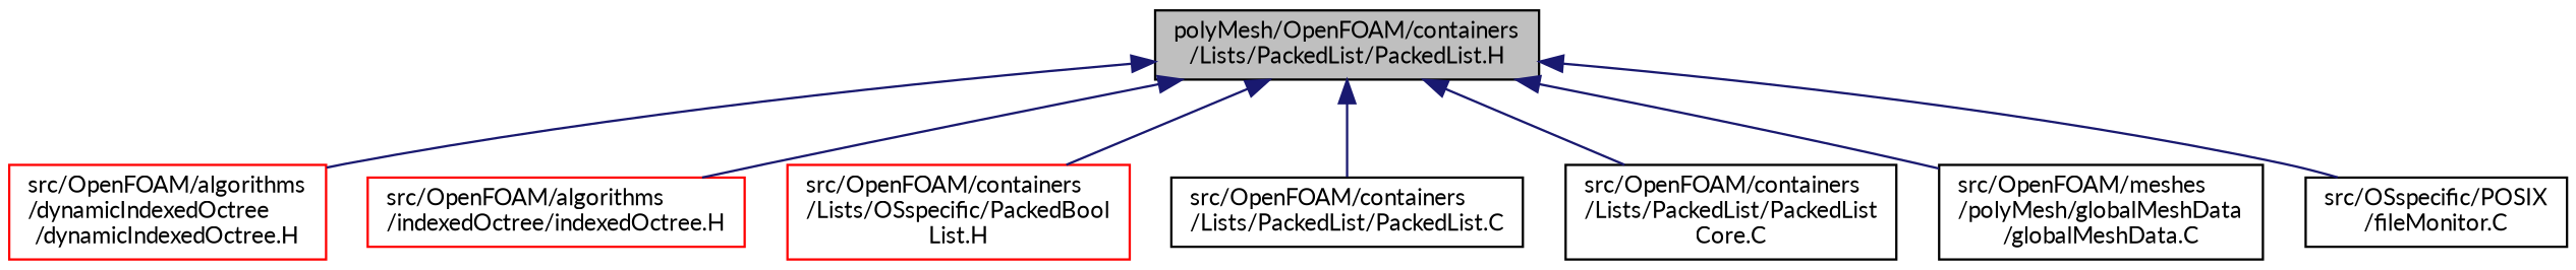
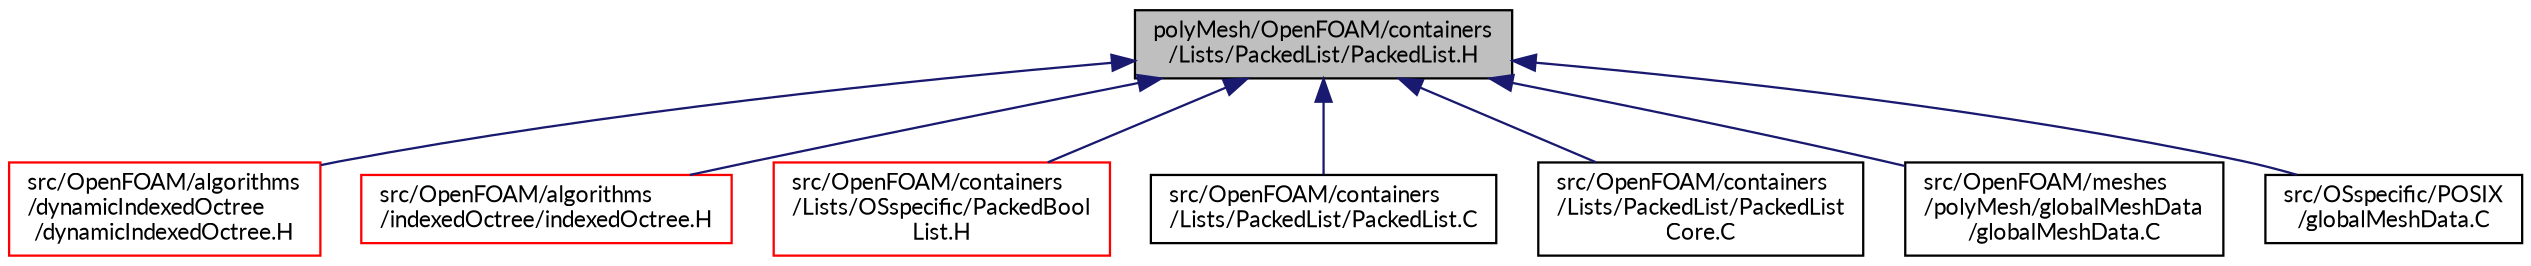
  digraph {
    fontname=Lato
    node [color=black fontname=Lato fontsize=10 shape=record]
    edge [color=midnightblue dir=back fontname=Lato fontsize=10 labelfontname=Helvetica labelfontsize=10 style=solid]
    n1 [fillcolor=grey75 fontcolor=black height=0.2 label="polyMesh/OpenFOAM/containers\l/Lists/PackedList/PackedList.H" style=filled width=0.4]
    n2 [color=red height=0.2 label="src/OpenFOAM/algorithms\l/dynamicIndexedOctree\l/dynamicIndexedOctree.H" width=0.4]
    n3 [color=red height=0.2 label="src/OpenFOAM/algorithms\l/indexedOctree/indexedOctree.H" width=0.4]
    n4 [color=red height=0.2 label="src/OpenFOAM/containers\l/Lists/OSspecific/PackedBool\lList.H" width=0.4]
    n5 [height=0.2 label="src/OpenFOAM/containers\l/Lists/PackedList/PackedList.C" width=0.4]
    n6 [height=0.2 label="src/OpenFOAM/containers\l/Lists/PackedList/PackedList\lCore.C" width=0.4]
    n7 [height=0.2 label="src/OpenFOAM/meshes\l/polyMesh/globalMeshData\l/globalMeshData.C" width=0.4]
-   n8 [height=0.2 label="src/OSspecific/POSIX\l/fileMonitor.C" width=0.4]
+   n8 [height=0.2 label="src/OSspecific/POSIX\l/globalMeshData.C" width=0.4]
    n1 -> n2
    n1 -> n3
    n1 -> n4
    n1 -> n5
    n1 -> n6
    n1 -> n7
    n1 -> n8
  }
